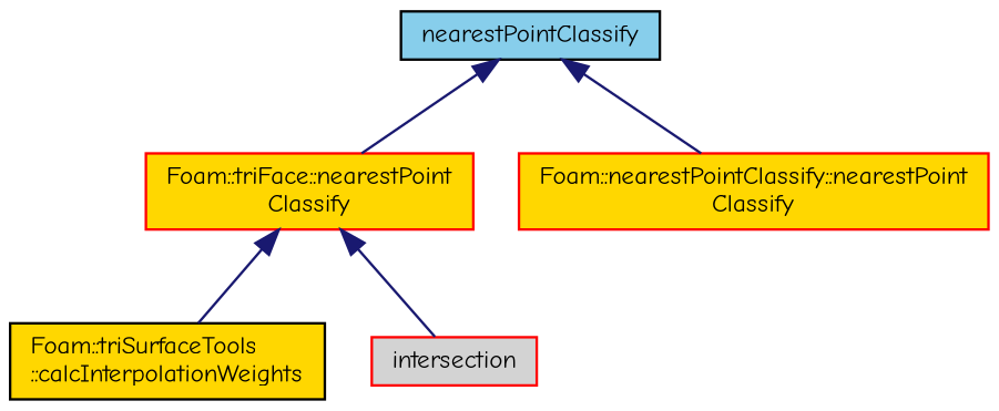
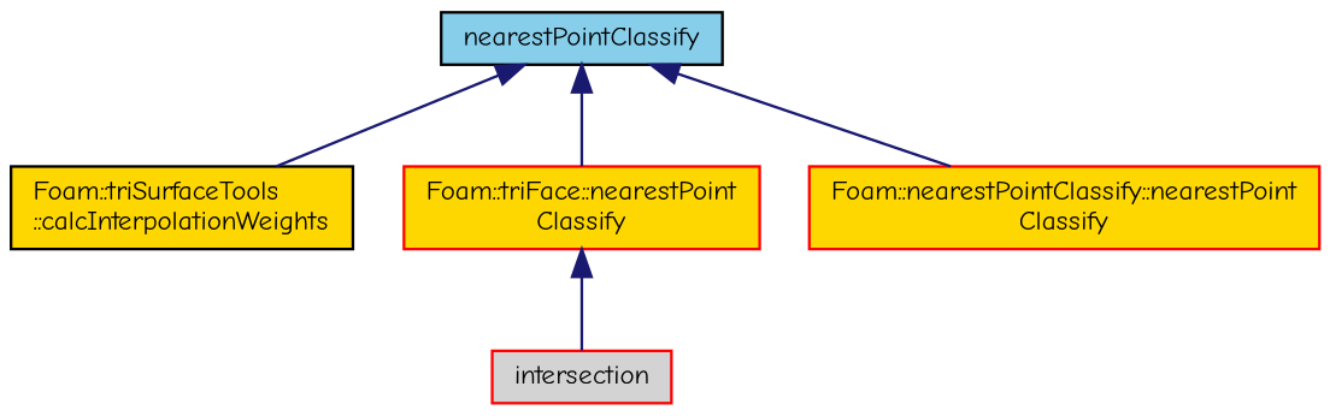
  digraph {
    fontname="Comic Neue"
    rankdir=TB
    node [color=red fillcolor=gold fontname="Comic Neue" fontsize=10 shape=record style=filled]
    edge [color=midnightblue dir=back fontname="Comic Neue" fontsize=10 labelfontname=Helvetica labelfontsize=10 style=solid]
    n1 [color=black fillcolor=skyblue fontcolor=black height=0.2 label=nearestPointClassify width=0.4]
    n2 [color=black height=0.2 label="Foam::triSurfaceTools\l::calcInterpolationWeights" width=0.4]
    n3 [height=0.2 label="Foam::triFace::nearestPoint\lClassify" width=0.4]
    n4 [height=0.2 label="Foam::nearestPointClassify::nearestPoint\lClassify" width=0.4]
    n5 [fillcolor=lightgrey height=0.2 label=intersection width=0.4]
-   n3 -> n2
+   n1 -> n2
    n1 -> n3
    n1 -> n4
    n3 -> n5
  }
